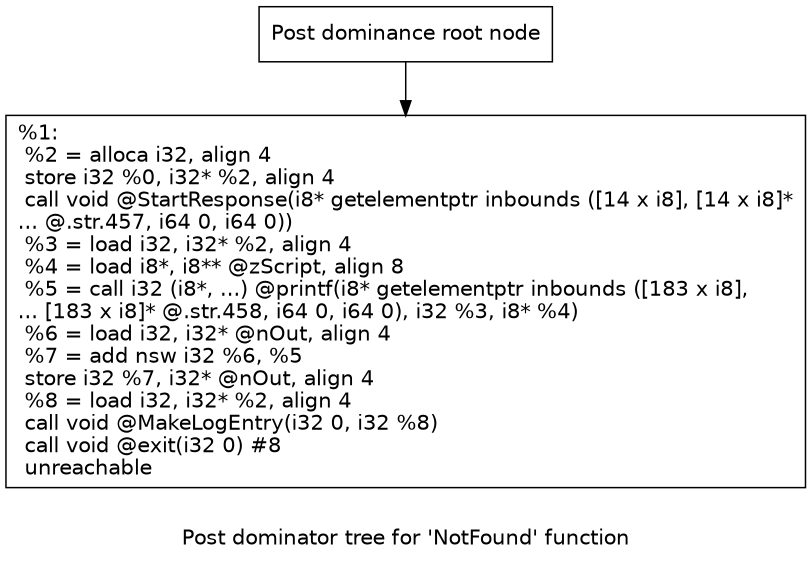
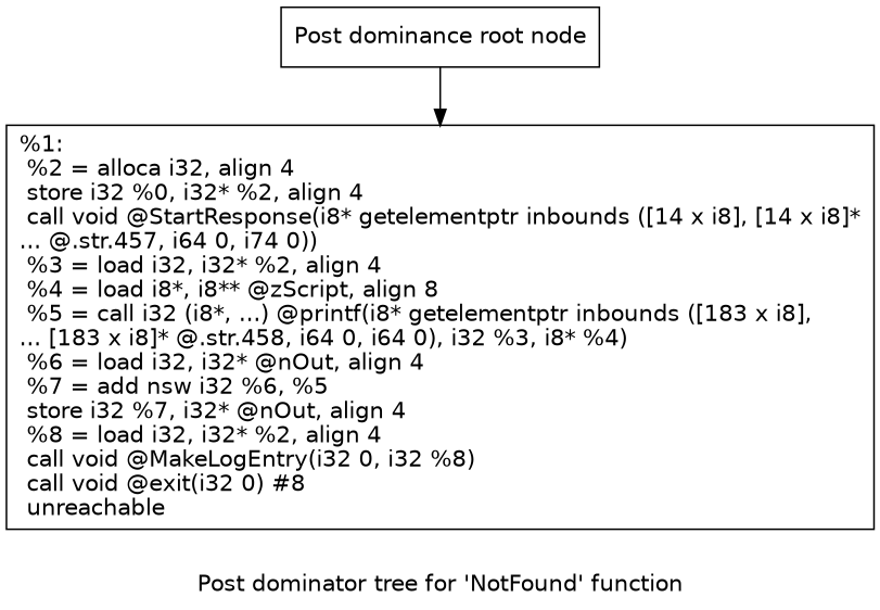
  digraph {
    label="Post dominator tree for 'NotFound' function"
    fontname="DejaVu Sans"
    node [shape=record fontname="DejaVu Sans"]
    n1 [label="{Post dominance root node}"]
-   n2 [label="{%1:\l  %2 = alloca i32, align 4\l  store i32 %0, i32* %2, align 4\l  call void @StartResponse(i8* getelementptr inbounds ([14 x i8], [14 x i8]*\l... @.str.457, i64 0, i64 0))\l  %3 = load i32, i32* %2, align 4\l  %4 = load i8*, i8** @zScript, align 8\l  %5 = call i32 (i8*, ...) @printf(i8* getelementptr inbounds ([183 x i8],\l... [183 x i8]* @.str.458, i64 0, i64 0), i32 %3, i8* %4)\l  %6 = load i32, i32* @nOut, align 4\l  %7 = add nsw i32 %6, %5\l  store i32 %7, i32* @nOut, align 4\l  %8 = load i32, i32* %2, align 4\l  call void @MakeLogEntry(i32 0, i32 %8)\l  call void @exit(i32 0) #8\l  unreachable\l}"]
+   n2 [label="{%1:\l  %2 = alloca i32, align 4\l  store i32 %0, i32* %2, align 4\l  call void @StartResponse(i8* getelementptr inbounds ([14 x i8], [14 x i8]*\l... @.str.457, i64 0, i74 0))\l  %3 = load i32, i32* %2, align 4\l  %4 = load i8*, i8** @zScript, align 8\l  %5 = call i32 (i8*, ...) @printf(i8* getelementptr inbounds ([183 x i8],\l... [183 x i8]* @.str.458, i64 0, i64 0), i32 %3, i8* %4)\l  %6 = load i32, i32* @nOut, align 4\l  %7 = add nsw i32 %6, %5\l  store i32 %7, i32* @nOut, align 4\l  %8 = load i32, i32* %2, align 4\l  call void @MakeLogEntry(i32 0, i32 %8)\l  call void @exit(i32 0) #8\l  unreachable\l}"]
    n1 -> n2 [fontname="DejaVu Sans"]
  }
